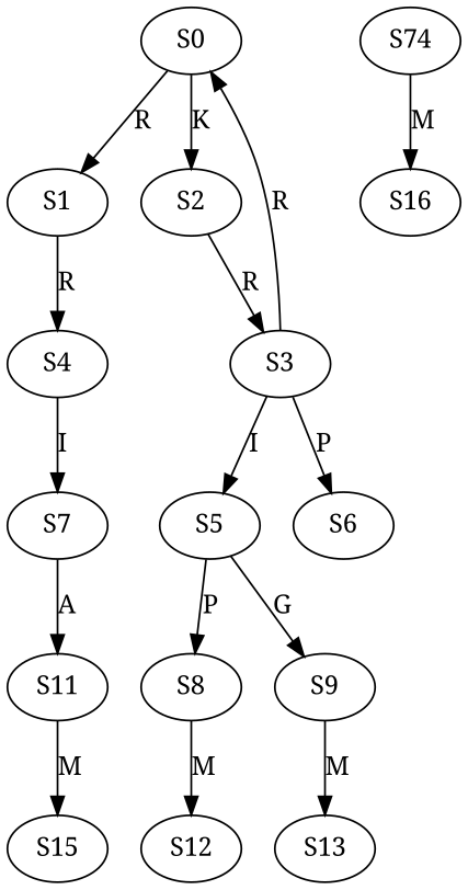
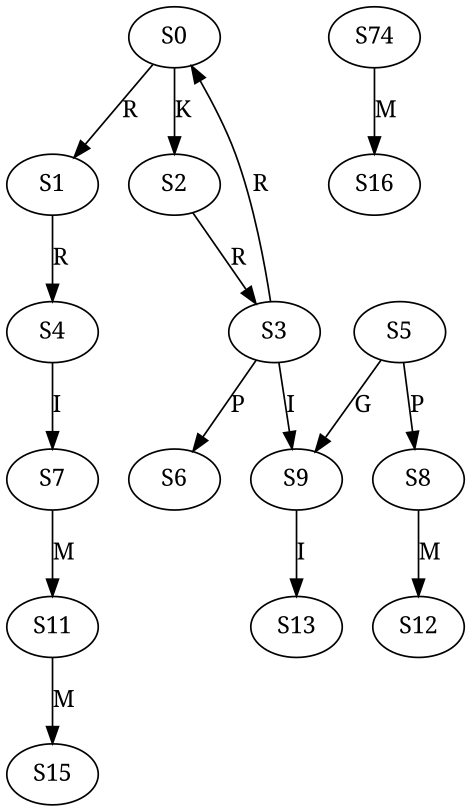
  strict digraph {
    fontname="Noto Serif"
    node [fontname="Noto Serif"]
    edge [fontname="Noto Serif"]
    S0
    S1
    S2
    S4
    S3
    S5
    S6
    S7
    S8
    S9
    S11
    S12
    S13
    S15
    n15 [label=S74]
    S16
    S0 -> S1 [label=R]
    S0 -> S2 [label=K]
    S1 -> S4 [label=R]
    S2 -> S3 [label=R]
    S4 -> S7 [label=I]
    S3 -> S0 [label=R]
-   S3 -> S5 [label=I]
+   S3 -> S9 [label=I]
    S3 -> S6 [label=P]
    S5 -> S8 [label=P]
    S5 -> S9 [label=G]
-   S7 -> S11 [label=A]
+   S7 -> S11 [label=M]
    S8 -> S12 [label=M]
-   S9 -> S13 [label=M]
+   S9 -> S13 [label=I]
    S11 -> S15 [label=M]
    n15 -> S16 [label=M]
  }
